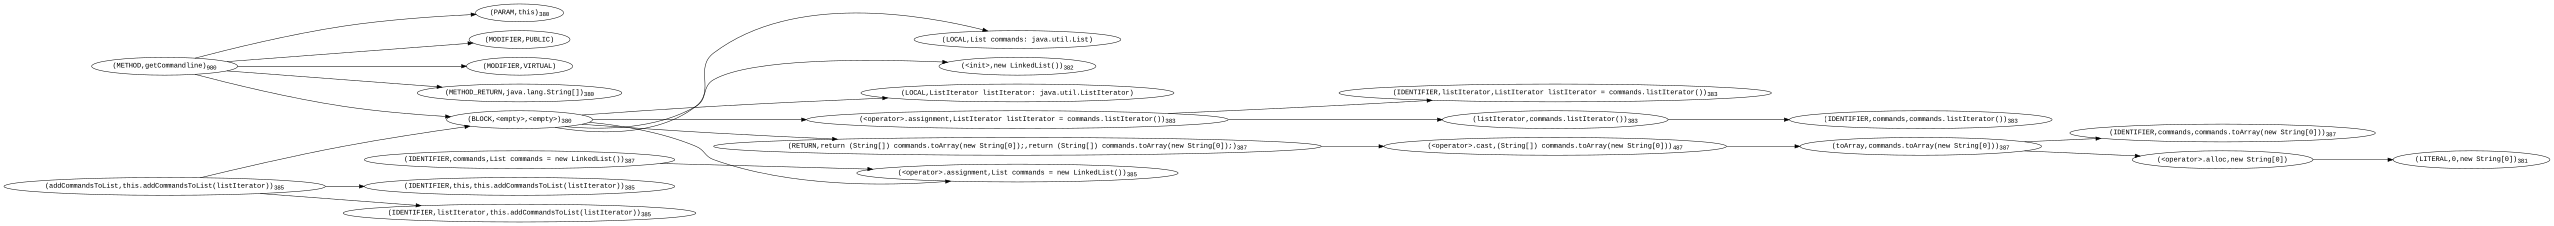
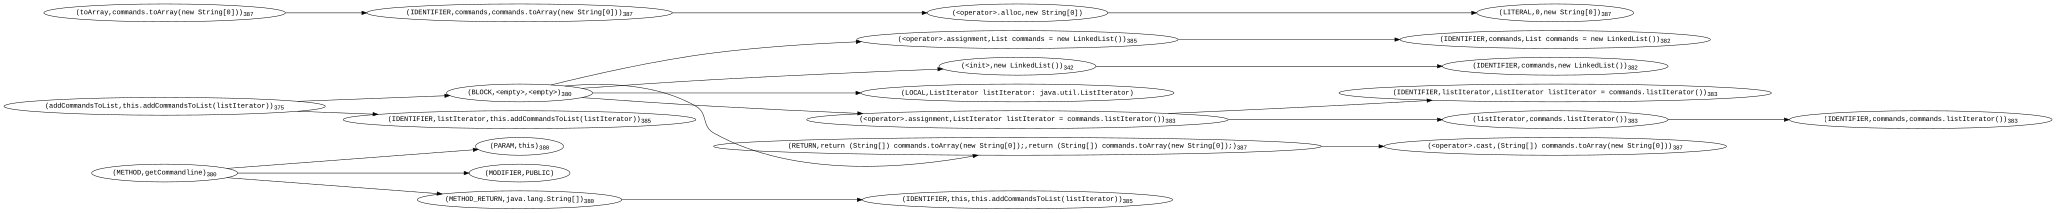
  digraph {
    fontname="Liberation Mono"
    rankdir=LR
    node [fontname="Liberation Mono"]
    edge [fontname="Liberation Mono"]
-   n1 [label=<(METHOD,getCommandline)<SUB>980</SUB>>]
+   n1 [label=<(METHOD,getCommandline)<SUB>380</SUB>>]
    n2 [label=<(PARAM,this)<SUB>380</SUB>>]
    n3 [label=<(BLOCK,&lt;empty&gt;,&lt;empty&gt;)<SUB>380</SUB>>]
    n4 [label=<(MODIFIER,PUBLIC)>]
-   n5 [label=<(MODIFIER,VIRTUAL)>]
    n6 [label=<(METHOD_RETURN,java.lang.String[])<SUB>380</SUB>>]
-   n7 [label=<(LOCAL,List commands: java.util.List)>]
    n8 [label=<(&lt;operator&gt;.assignment,List commands = new LinkedList())<SUB>385</SUB>>]
-   n9 [label=<(&lt;init&gt;,new LinkedList())<SUB>382</SUB>>]
+   n9 [label=<(&lt;init&gt;,new LinkedList())<SUB>342</SUB>>]
    n10 [label=<(LOCAL,ListIterator listIterator: java.util.ListIterator)>]
    n11 [label=<(&lt;operator&gt;.assignment,ListIterator listIterator = commands.listIterator())<SUB>383</SUB>>]
    n12 [label=<(RETURN,return (String[]) commands.toArray(new String[0]);,return (String[]) commands.toArray(new String[0]);)<SUB>387</SUB>>]
-   n13 [label=<(IDENTIFIER,commands,List commands = new LinkedList())<SUB>387</SUB>>]
+   n13 [label=<(IDENTIFIER,commands,List commands = new LinkedList())<SUB>382</SUB>>]
+   n14 [label=<(IDENTIFIER,commands,new LinkedList())<SUB>382</SUB>>]
    n15 [label=<(IDENTIFIER,listIterator,ListIterator listIterator = commands.listIterator())<SUB>383</SUB>>]
    n16 [label=<(listIterator,commands.listIterator())<SUB>383</SUB>>]
-   n17 [label=<(addCommandsToList,this.addCommandsToList(listIterator))<SUB>385</SUB>>]
+   n17 [label=<(addCommandsToList,this.addCommandsToList(listIterator))<SUB>375</SUB>>]
    n18 [label=<(IDENTIFIER,this,this.addCommandsToList(listIterator))<SUB>385</SUB>>]
    n19 [label=<(IDENTIFIER,listIterator,this.addCommandsToList(listIterator))<SUB>385</SUB>>]
-   n20 [label=<(&lt;operator&gt;.cast,(String[]) commands.toArray(new String[0]))<SUB>487</SUB>>]
+   n20 [label=<(&lt;operator&gt;.cast,(String[]) commands.toArray(new String[0]))<SUB>387</SUB>>]
    n21 [label=<(IDENTIFIER,commands,commands.listIterator())<SUB>383</SUB>>]
    n22 [label=<(toArray,commands.toArray(new String[0]))<SUB>387</SUB>>]
    n23 [label=<(IDENTIFIER,commands,commands.toArray(new String[0]))<SUB>387</SUB>>]
    n24 [label=<(&lt;operator&gt;.alloc,new String[0])>]
-   n25 [label=<(LITERAL,0,new String[0])<SUB>381</SUB>>]
+   n25 [label=<(LITERAL,0,new String[0])<SUB>387</SUB>>]
    n1 -> n2
-   n1 -> n3
    n1 -> n4
-   n1 -> n5
    n1 -> n6
-   n3 -> n7
    n3 -> n8
    n3 -> n9
    n3 -> n10
    n3 -> n11
    n3 -> n12
-   n13 -> n8
+   n8 -> n13
+   n9 -> n14
    n11 -> n15
    n11 -> n16
    n12 -> n20
    n16 -> n21
    n17 -> n3
-   n17 -> n18
+   n6 -> n18
    n17 -> n19
-   n20 -> n22
    n22 -> n23
-   n22 -> n24
+   n23 -> n24
    n24 -> n25
  }
